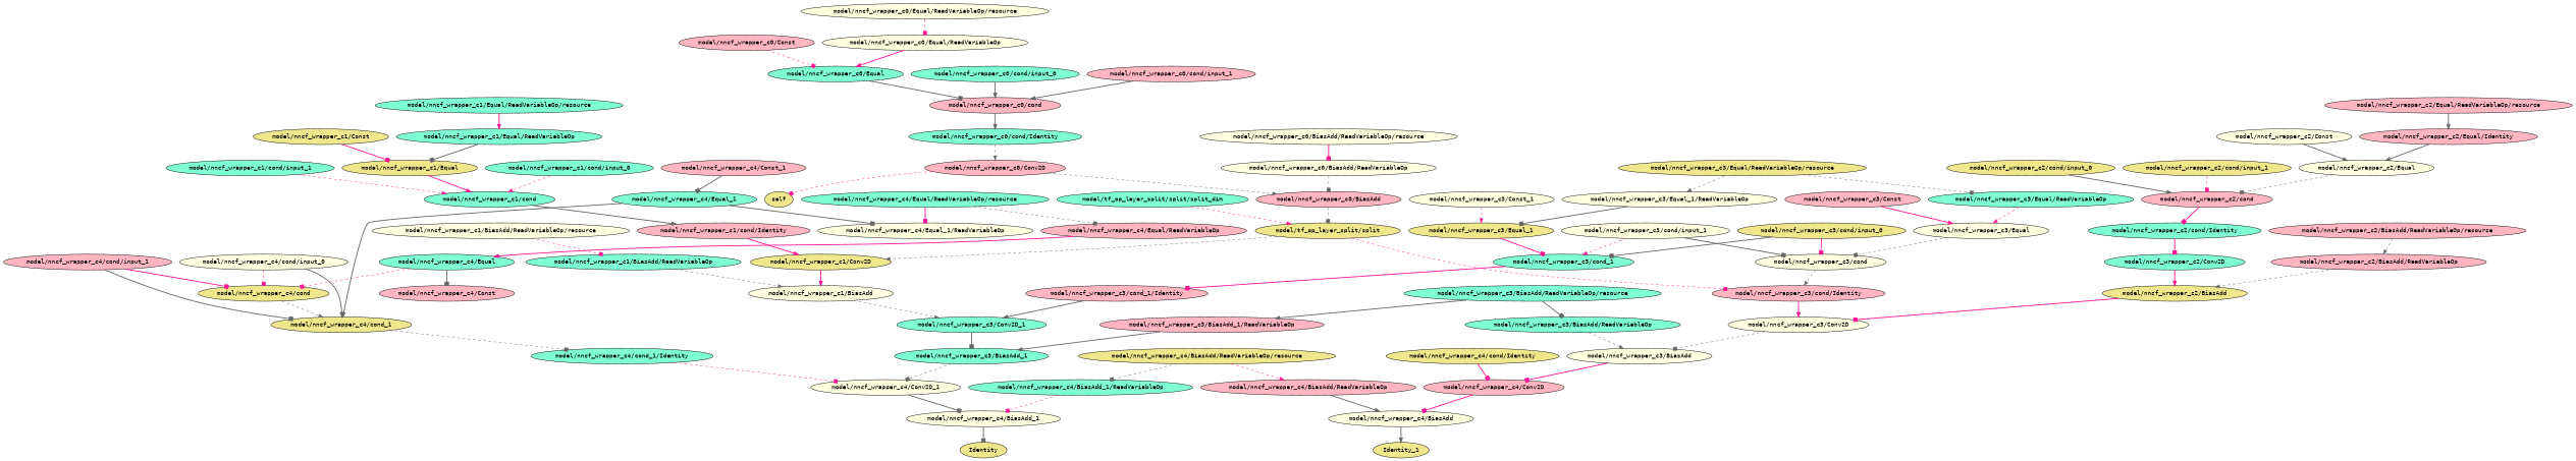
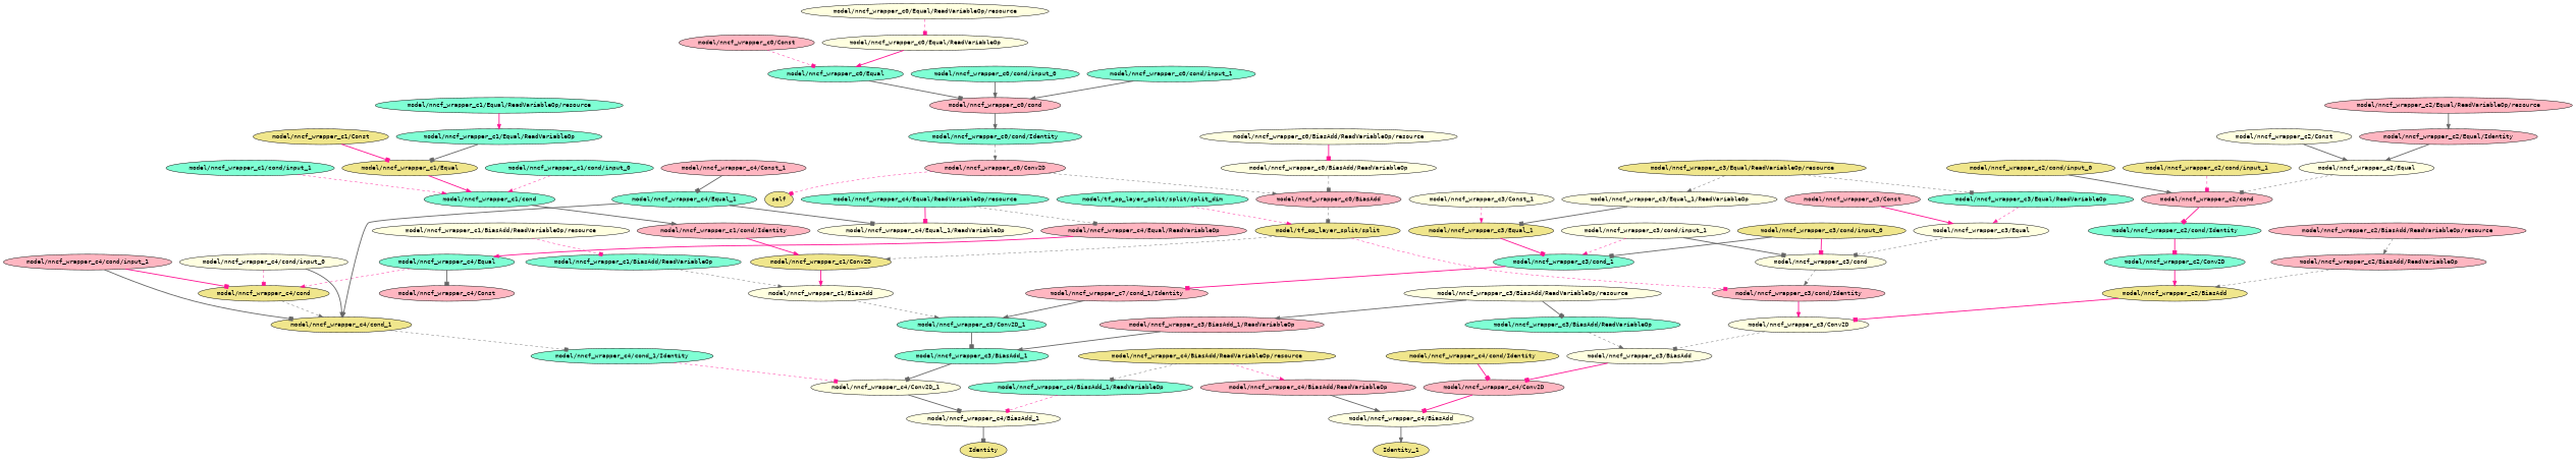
  strict digraph {
    fontname="DejaVu Sans Mono"
    node [fillcolor=aquamarine fontname="DejaVu Sans Mono" op=Placeholder style=filled]
    edge [arrowhead=box color=gray40 fontname="DejaVu Sans Mono" style=bold]
    self [fillcolor=khaki]
    "model/nncf_wrapper_c0/Conv2D" [fillcolor=lightpink op=Conv2D]
    "model/nncf_wrapper_c0/BiasAdd" [fillcolor=lightpink op=BiasAdd]
    "model/nncf_wrapper_c0/Const" [fillcolor=lightpink op=Const]
    "model/nncf_wrapper_c0/Equal" [op=Equal]
    "model/nncf_wrapper_c0/cond" [fillcolor=lightpink op=If]
    "model/nncf_wrapper_c0/Equal/ReadVariableOp/resource" [fillcolor=lightyellow]
    "model/nncf_wrapper_c0/Equal/ReadVariableOp" [fillcolor=lightyellow op=ReadVariableOp]
    "model/nncf_wrapper_c0/cond/Identity" [op=Identity]
    "model/nncf_wrapper_c0/cond/input_0"
-   "model/nncf_wrapper_c0/cond/input_1" [fillcolor=lightpink]
+   "model/nncf_wrapper_c0/cond/input_1"
    "model/tf_op_layer_split/split" [fillcolor=khaki op=Split]
    "model/nncf_wrapper_c0/BiasAdd/ReadVariableOp/resource" [fillcolor=lightyellow]
    "model/nncf_wrapper_c0/BiasAdd/ReadVariableOp" [fillcolor=lightyellow op=ReadVariableOp]
    "model/nncf_wrapper_c1/Conv2D" [fillcolor=khaki op=Conv2D]
    "model/nncf_wrapper_c3/cond/Identity" [fillcolor=lightpink op=Identity]
    "model/tf_op_layer_split/split/split_dim" [op=Const]
    "model/nncf_wrapper_c2/Conv2D" [op=Conv2D]
    "model/nncf_wrapper_c2/BiasAdd" [fillcolor=khaki op=BiasAdd]
    "model/nncf_wrapper_c1/BiasAdd" [fillcolor=lightyellow op=BiasAdd]
    "model/nncf_wrapper_c2/Const" [fillcolor=lightyellow op=Const]
    "model/nncf_wrapper_c2/Equal" [fillcolor=lightyellow op=Equal]
    "model/nncf_wrapper_c2/cond" [fillcolor=lightpink op=If]
    "model/nncf_wrapper_c2/Equal/ReadVariableOp/resource" [fillcolor=lightpink]
    n25 [fillcolor=lightpink label="model/nncf_wrapper_c2/Equal/Identity" op=ReadVariableOp]
    "model/nncf_wrapper_c2/cond/Identity" [op=Identity]
    "model/nncf_wrapper_c2/cond/input_0" [fillcolor=khaki]
    "model/nncf_wrapper_c2/cond/input_1" [fillcolor=khaki]
    "model/nncf_wrapper_c3/Conv2D" [fillcolor=lightyellow op=Conv2D]
    "model/nncf_wrapper_c2/BiasAdd/ReadVariableOp/resource" [fillcolor=lightpink]
    "model/nncf_wrapper_c2/BiasAdd/ReadVariableOp" [fillcolor=lightpink op=ReadVariableOp]
    "model/nncf_wrapper_c3/BiasAdd" [fillcolor=lightyellow op=BiasAdd]
    "model/nncf_wrapper_c1/Const" [fillcolor=khaki op=Const]
    "model/nncf_wrapper_c1/Equal" [fillcolor=khaki op=Equal]
    "model/nncf_wrapper_c1/cond" [op=If]
    "model/nncf_wrapper_c1/Equal/ReadVariableOp" [op=ReadVariableOp]
    "model/nncf_wrapper_c1/Equal/ReadVariableOp/resource"
    "model/nncf_wrapper_c1/cond/Identity" [fillcolor=lightpink op=Identity]
    "model/nncf_wrapper_c1/cond/input_0"
    "model/nncf_wrapper_c1/cond/input_1"
    "model/nncf_wrapper_c3/Conv2D_1" [op=Conv2D]
    "model/nncf_wrapper_c1/BiasAdd/ReadVariableOp/resource" [fillcolor=lightyellow]
    "model/nncf_wrapper_c1/BiasAdd/ReadVariableOp" [op=ReadVariableOp]
    "model/nncf_wrapper_c3/BiasAdd_1" [op=BiasAdd]
    "model/nncf_wrapper_c3/Const" [fillcolor=lightpink op=Const]
    "model/nncf_wrapper_c3/Equal" [fillcolor=lightyellow op=Equal]
    "model/nncf_wrapper_c3/cond" [fillcolor=lightyellow op=If]
    "model/nncf_wrapper_c3/Equal/ReadVariableOp/resource" [fillcolor=khaki]
    "model/nncf_wrapper_c3/Equal/ReadVariableOp" [op=ReadVariableOp]
    "model/nncf_wrapper_c3/Equal_1/ReadVariableOp" [fillcolor=lightyellow op=ReadVariableOp]
    "model/nncf_wrapper_c3/Equal_1" [fillcolor=khaki op=Equal]
    "model/nncf_wrapper_c3/cond/input_0" [fillcolor=khaki]
    "model/nncf_wrapper_c3/cond_1" [op=If]
-   "model/nncf_wrapper_c3/cond_1/Identity" [fillcolor=lightpink op=Identity]
+   "model/nncf_wrapper_c3/cond_1/Identity" [fillcolor=lightpink op=Identity label="model/nncf_wrapper_c7/cond_1/Identity"]
    "model/nncf_wrapper_c3/cond/input_1" [fillcolor=lightyellow]
    "model/nncf_wrapper_c4/Conv2D" [fillcolor=lightpink op=Conv2D]
-   "model/nncf_wrapper_c3/BiasAdd/ReadVariableOp/resource"
+   "model/nncf_wrapper_c3/BiasAdd/ReadVariableOp/resource" [fillcolor=lightyellow]
    "model/nncf_wrapper_c3/BiasAdd/ReadVariableOp" [op=ReadVariableOp]
    "model/nncf_wrapper_c3/BiasAdd_1/ReadVariableOp" [fillcolor=lightpink op=ReadVariableOp]
    "model/nncf_wrapper_c4/BiasAdd" [fillcolor=lightyellow op=BiasAdd]
    "model/nncf_wrapper_c3/Const_1" [fillcolor=lightyellow op=Const]
    "model/nncf_wrapper_c4/Conv2D_1" [fillcolor=lightyellow op=Conv2D]
    "model/nncf_wrapper_c4/BiasAdd_1" [fillcolor=lightyellow op=BiasAdd]
    "model/nncf_wrapper_c4/Const" [fillcolor=lightpink op=Const]
    "model/nncf_wrapper_c4/Equal" [op=Equal]
    "model/nncf_wrapper_c4/cond" [fillcolor=khaki op=If]
    "model/nncf_wrapper_c4/Equal/ReadVariableOp" [fillcolor=lightpink op=ReadVariableOp]
    "model/nncf_wrapper_c4/Equal/ReadVariableOp/resource"
    "model/nncf_wrapper_c4/Equal_1/ReadVariableOp" [fillcolor=lightyellow op=ReadVariableOp]
    "model/nncf_wrapper_c4/cond_1" [fillcolor=khaki op=If]
    "model/nncf_wrapper_c4/cond/input_0" [fillcolor=lightyellow]
    "model/nncf_wrapper_c4/cond_1/Identity" [op=Identity]
    "model/nncf_wrapper_c4/cond/input_1" [fillcolor=lightpink]
    "model/nncf_wrapper_c4/cond/Identity" [fillcolor=khaki op=Identity]
    Identity_1 [fillcolor=khaki op=Identity]
    "model/nncf_wrapper_c4/BiasAdd/ReadVariableOp/resource" [fillcolor=khaki]
    "model/nncf_wrapper_c4/BiasAdd/ReadVariableOp" [fillcolor=lightpink op=ReadVariableOp]
    "model/nncf_wrapper_c4/BiasAdd_1/ReadVariableOp" [op=ReadVariableOp]
    "model/nncf_wrapper_c4/Const_1" [fillcolor=lightpink op=Const]
    "model/nncf_wrapper_c4/Equal_1" [op=Equal]
    Identity [fillcolor=khaki op=Identity]
    "model/nncf_wrapper_c0/Conv2D" -> self [color=deeppink style=dashed]
    "model/nncf_wrapper_c0/Conv2D" -> "model/nncf_wrapper_c0/BiasAdd" [arrowhead=normal style=dashed]
    "model/nncf_wrapper_c0/BiasAdd" -> "model/tf_op_layer_split/split" [style=dashed]
    "model/nncf_wrapper_c0/Const" -> "model/nncf_wrapper_c0/Equal" [color=deeppink style=dashed]
    "model/nncf_wrapper_c0/Equal" -> "model/nncf_wrapper_c0/cond"
    "model/nncf_wrapper_c0/cond" -> "model/nncf_wrapper_c0/cond/Identity" [arrowhead=normal]
    "model/nncf_wrapper_c0/Equal/ReadVariableOp/resource" -> "model/nncf_wrapper_c0/Equal/ReadVariableOp" [color=deeppink style=dashed]
    "model/nncf_wrapper_c0/Equal/ReadVariableOp" -> "model/nncf_wrapper_c0/Equal" [arrowhead=normal color=deeppink]
    "model/nncf_wrapper_c0/cond/Identity" -> "model/nncf_wrapper_c0/Conv2D" [arrowhead=normal style=dashed]
    "model/nncf_wrapper_c0/cond/input_0" -> "model/nncf_wrapper_c0/cond" [arrowhead=normal]
    "model/nncf_wrapper_c0/cond/input_1" -> "model/nncf_wrapper_c0/cond" [arrowhead=normal]
    "model/tf_op_layer_split/split" -> "model/nncf_wrapper_c1/Conv2D" [arrowhead=normal style=dashed]
    "model/tf_op_layer_split/split" -> "model/nncf_wrapper_c3/cond/Identity" [color=deeppink style=dashed]
    "model/nncf_wrapper_c0/BiasAdd/ReadVariableOp/resource" -> "model/nncf_wrapper_c0/BiasAdd/ReadVariableOp" [color=deeppink]
    "model/nncf_wrapper_c0/BiasAdd/ReadVariableOp" -> "model/nncf_wrapper_c0/BiasAdd" [style=dashed]
    "model/nncf_wrapper_c1/Conv2D" -> "model/nncf_wrapper_c1/BiasAdd" [arrowhead=normal color=deeppink]
    "model/nncf_wrapper_c3/cond/Identity" -> "model/nncf_wrapper_c3/Conv2D" [arrowhead=normal color=deeppink]
    "model/tf_op_layer_split/split/split_dim" -> "model/tf_op_layer_split/split" [arrowhead=normal color=deeppink style=dashed]
    "model/nncf_wrapper_c2/Conv2D" -> "model/nncf_wrapper_c2/BiasAdd" [arrowhead=normal color=deeppink]
    "model/nncf_wrapper_c2/BiasAdd" -> "model/nncf_wrapper_c3/Conv2D" [color=deeppink]
    "model/nncf_wrapper_c1/BiasAdd" -> "model/nncf_wrapper_c3/Conv2D_1" [arrowhead=normal style=dashed]
    "model/nncf_wrapper_c2/Const" -> "model/nncf_wrapper_c2/Equal" [arrowhead=normal]
    "model/nncf_wrapper_c2/Equal" -> "model/nncf_wrapper_c2/cond" [style=dashed]
    "model/nncf_wrapper_c2/cond" -> "model/nncf_wrapper_c2/cond/Identity" [color=deeppink]
    "model/nncf_wrapper_c2/Equal/ReadVariableOp/resource" -> n25 [arrowhead=normal]
    n25 -> "model/nncf_wrapper_c2/Equal" [arrowhead=normal]
    "model/nncf_wrapper_c2/cond/Identity" -> "model/nncf_wrapper_c2/Conv2D" [color=deeppink]
    "model/nncf_wrapper_c2/cond/input_0" -> "model/nncf_wrapper_c2/cond" [arrowhead=normal]
    "model/nncf_wrapper_c2/cond/input_1" -> "model/nncf_wrapper_c2/cond" [color=deeppink style=dashed]
    "model/nncf_wrapper_c3/Conv2D" -> "model/nncf_wrapper_c3/BiasAdd" [style=dashed]
    "model/nncf_wrapper_c2/BiasAdd/ReadVariableOp/resource" -> "model/nncf_wrapper_c2/BiasAdd/ReadVariableOp" [arrowhead=normal style=dashed]
    "model/nncf_wrapper_c2/BiasAdd/ReadVariableOp" -> "model/nncf_wrapper_c2/BiasAdd" [arrowhead=normal style=dashed]
    "model/nncf_wrapper_c3/BiasAdd" -> "model/nncf_wrapper_c4/Conv2D" [color=deeppink]
    "model/nncf_wrapper_c1/Const" -> "model/nncf_wrapper_c1/Equal" [color=deeppink]
    "model/nncf_wrapper_c1/Equal" -> "model/nncf_wrapper_c1/cond" [arrowhead=normal color=deeppink]
    "model/nncf_wrapper_c1/cond" -> "model/nncf_wrapper_c1/cond/Identity" [arrowhead=normal]
    "model/nncf_wrapper_c1/Equal/ReadVariableOp" -> "model/nncf_wrapper_c1/Equal"
    "model/nncf_wrapper_c1/Equal/ReadVariableOp/resource" -> "model/nncf_wrapper_c1/Equal/ReadVariableOp" [arrowhead=normal color=deeppink]
    "model/nncf_wrapper_c1/cond/Identity" -> "model/nncf_wrapper_c1/Conv2D" [arrowhead=normal color=deeppink]
    "model/nncf_wrapper_c1/cond/input_0" -> "model/nncf_wrapper_c1/cond" [arrowhead=normal color=deeppink style=dashed]
    "model/nncf_wrapper_c1/cond/input_1" -> "model/nncf_wrapper_c1/cond" [arrowhead=normal color=deeppink style=dashed]
    "model/nncf_wrapper_c3/Conv2D_1" -> "model/nncf_wrapper_c3/BiasAdd_1"
    "model/nncf_wrapper_c1/BiasAdd/ReadVariableOp/resource" -> "model/nncf_wrapper_c1/BiasAdd/ReadVariableOp" [color=deeppink style=dashed]
    "model/nncf_wrapper_c1/BiasAdd/ReadVariableOp" -> "model/nncf_wrapper_c1/BiasAdd" [arrowhead=normal style=dashed]
-   "model/nncf_wrapper_c3/BiasAdd_1" -> "model/nncf_wrapper_c4/Conv2D_1" [style=dashed]
+   "model/nncf_wrapper_c3/BiasAdd_1" -> "model/nncf_wrapper_c4/Conv2D_1"
    "model/nncf_wrapper_c3/Const" -> "model/nncf_wrapper_c3/Equal" [arrowhead=normal color=deeppink]
    "model/nncf_wrapper_c3/Equal" -> "model/nncf_wrapper_c3/cond" [style=dashed]
    "model/nncf_wrapper_c3/cond" -> "model/nncf_wrapper_c3/cond/Identity" [arrowhead=normal style=dashed]
    "model/nncf_wrapper_c3/Equal/ReadVariableOp/resource" -> "model/nncf_wrapper_c3/Equal/ReadVariableOp" [style=dashed]
    "model/nncf_wrapper_c3/Equal/ReadVariableOp/resource" -> "model/nncf_wrapper_c3/Equal_1/ReadVariableOp" [arrowhead=normal style=dashed]
    "model/nncf_wrapper_c3/Equal/ReadVariableOp" -> "model/nncf_wrapper_c3/Equal" [arrowhead=normal color=deeppink style=dashed]
    "model/nncf_wrapper_c3/Equal_1/ReadVariableOp" -> "model/nncf_wrapper_c3/Equal_1"
    "model/nncf_wrapper_c3/Equal_1" -> "model/nncf_wrapper_c3/cond_1" [color=deeppink]
    "model/nncf_wrapper_c3/cond/input_0" -> "model/nncf_wrapper_c3/cond" [color=deeppink]
    "model/nncf_wrapper_c3/cond/input_0" -> "model/nncf_wrapper_c3/cond_1"
    "model/nncf_wrapper_c3/cond_1" -> "model/nncf_wrapper_c3/cond_1/Identity" [color=deeppink]
    "model/nncf_wrapper_c3/cond_1/Identity" -> "model/nncf_wrapper_c3/Conv2D_1" [arrowhead=normal]
    "model/nncf_wrapper_c3/cond/input_1" -> "model/nncf_wrapper_c3/cond"
    "model/nncf_wrapper_c3/cond/input_1" -> "model/nncf_wrapper_c3/cond_1" [arrowhead=normal color=deeppink style=dashed]
    "model/nncf_wrapper_c4/Conv2D" -> "model/nncf_wrapper_c4/BiasAdd" [color=deeppink]
    "model/nncf_wrapper_c3/BiasAdd/ReadVariableOp/resource" -> "model/nncf_wrapper_c3/BiasAdd/ReadVariableOp"
    "model/nncf_wrapper_c3/BiasAdd/ReadVariableOp/resource" -> "model/nncf_wrapper_c3/BiasAdd_1/ReadVariableOp" [arrowhead=normal]
    "model/nncf_wrapper_c3/BiasAdd/ReadVariableOp" -> "model/nncf_wrapper_c3/BiasAdd" [arrowhead=normal style=dashed]
    "model/nncf_wrapper_c3/BiasAdd_1/ReadVariableOp" -> "model/nncf_wrapper_c3/BiasAdd_1" [arrowhead=normal]
    "model/nncf_wrapper_c4/BiasAdd" -> Identity_1 [arrowhead=normal]
    "model/nncf_wrapper_c3/Const_1" -> "model/nncf_wrapper_c3/Equal_1" [arrowhead=normal color=deeppink style=dashed]
    "model/nncf_wrapper_c4/Conv2D_1" -> "model/nncf_wrapper_c4/BiasAdd_1"
    "model/nncf_wrapper_c4/BiasAdd_1" -> Identity
    "model/nncf_wrapper_c4/Equal" -> "model/nncf_wrapper_c4/Const"
-   "model/nncf_wrapper_c4/Equal" -> "model/nncf_wrapper_c4/cond" [color=deeppink style=dashed]
+   "model/nncf_wrapper_c4/Equal" -> "model/nncf_wrapper_c4/cond" [arrowhead=normal color=deeppink style=dashed]
    "model/nncf_wrapper_c4/cond" -> "model/nncf_wrapper_c4/cond_1" [arrowhead=normal style=dashed]
    "model/nncf_wrapper_c4/Equal/ReadVariableOp" -> "model/nncf_wrapper_c4/Equal" [arrowhead=normal color=deeppink]
    "model/nncf_wrapper_c4/Equal/ReadVariableOp/resource" -> "model/nncf_wrapper_c4/Equal/ReadVariableOp" [style=dashed]
    "model/nncf_wrapper_c4/Equal/ReadVariableOp/resource" -> "model/nncf_wrapper_c4/Equal_1/ReadVariableOp" [color=deeppink]
    "model/nncf_wrapper_c4/cond_1" -> "model/nncf_wrapper_c4/cond_1/Identity" [style=dashed]
    "model/nncf_wrapper_c4/cond/input_0" -> "model/nncf_wrapper_c4/cond" [color=deeppink style=dashed]
    "model/nncf_wrapper_c4/cond/input_0" -> "model/nncf_wrapper_c4/cond_1" [arrowhead=normal]
    "model/nncf_wrapper_c4/cond_1/Identity" -> "model/nncf_wrapper_c4/Conv2D_1" [color=deeppink style=dashed]
    "model/nncf_wrapper_c4/cond/input_1" -> "model/nncf_wrapper_c4/cond" [color=deeppink]
    "model/nncf_wrapper_c4/cond/input_1" -> "model/nncf_wrapper_c4/cond_1"
    "model/nncf_wrapper_c4/cond/Identity" -> "model/nncf_wrapper_c4/Conv2D" [color=deeppink]
    "model/nncf_wrapper_c4/BiasAdd/ReadVariableOp/resource" -> "model/nncf_wrapper_c4/BiasAdd/ReadVariableOp" [arrowhead=normal color=deeppink style=dashed]
    "model/nncf_wrapper_c4/BiasAdd/ReadVariableOp/resource" -> "model/nncf_wrapper_c4/BiasAdd_1/ReadVariableOp" [style=dashed]
    "model/nncf_wrapper_c4/BiasAdd/ReadVariableOp" -> "model/nncf_wrapper_c4/BiasAdd" [arrowhead=normal]
    "model/nncf_wrapper_c4/BiasAdd_1/ReadVariableOp" -> "model/nncf_wrapper_c4/BiasAdd_1" [color=deeppink style=dashed]
    "model/nncf_wrapper_c4/Const_1" -> "model/nncf_wrapper_c4/Equal_1"
    "model/nncf_wrapper_c4/Equal_1" -> "model/nncf_wrapper_c4/Equal_1/ReadVariableOp"
    "model/nncf_wrapper_c4/Equal_1" -> "model/nncf_wrapper_c4/cond_1" [arrowhead=normal]
  }
